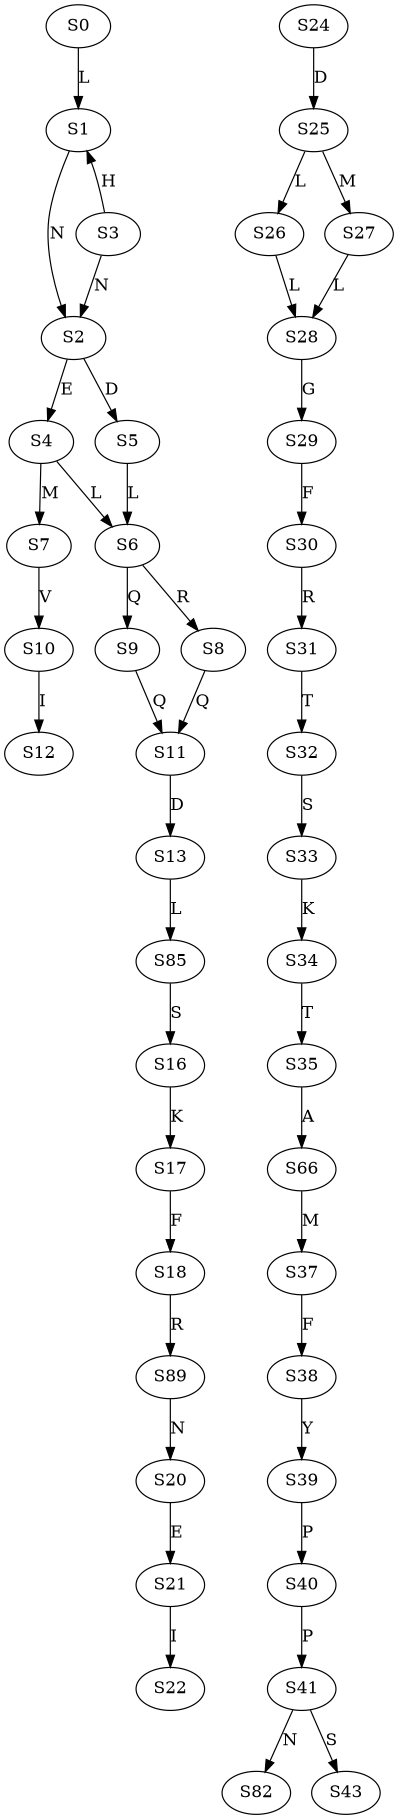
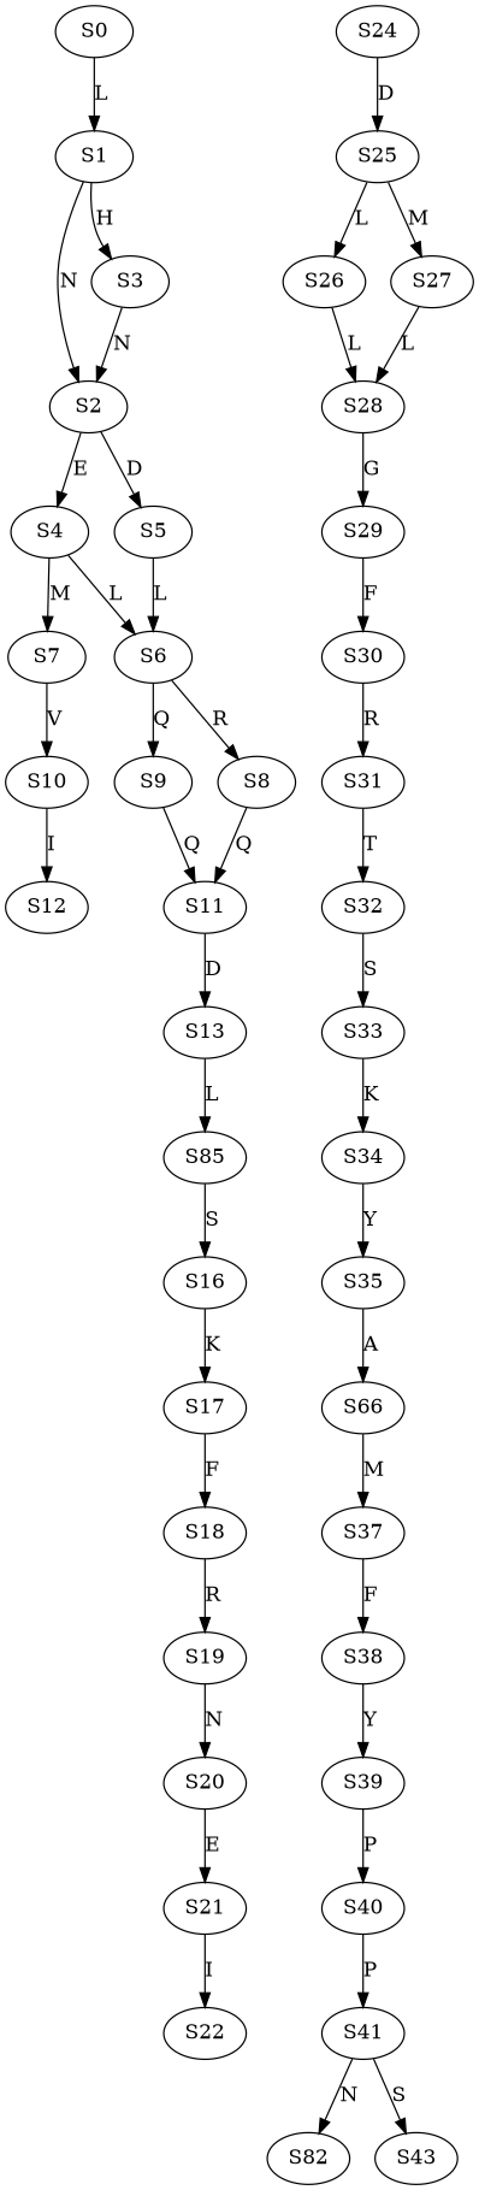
  strict digraph {
    S0
    S1
    S2
    S3
    S4
    S5
    S6
    S7
    S8
    S9
    S10
    S11
    S12
    S13
    n15 [label=S85]
    S16
    S17
    S18
-   S19 [label=S89]
+   S19
    S20
    S21
    S22
    S24
    S25
    S26
    S27
    S28
    S29
    S30
    S31
    S32
    S33
    S34
    S35
    n35 [label=S66]
    S37
    S38
    S39
    S40
    S41
    n41 [label=S82]
    S43
    S0 -> S1 [label=L]
    S1 -> S2 [label=N]
-   S3 -> S1 [label=H]
+   S1 -> S3 [label=H]
    S2 -> S4 [label=E]
    S2 -> S5 [label=D]
    S3 -> S2 [label=N]
    S4 -> S6 [label=L]
    S4 -> S7 [label=M]
    S5 -> S6 [label=L]
    S6 -> S8 [label=R]
    S6 -> S9 [label=Q]
    S7 -> S10 [label=V]
    S8 -> S11 [label=Q]
    S9 -> S11 [label=Q]
    S10 -> S12 [label=I]
    S11 -> S13 [label=D]
    S13 -> n15 [label=L]
    n15 -> S16 [label=S]
    S16 -> S17 [label=K]
    S17 -> S18 [label=F]
    S18 -> S19 [label=R]
    S19 -> S20 [label=N]
    S20 -> S21 [label=E]
    S21 -> S22 [label=I]
    S24 -> S25 [label=D]
    S25 -> S26 [label=L]
    S25 -> S27 [label=M]
    S26 -> S28 [label=L]
    S27 -> S28 [label=L]
    S28 -> S29 [label=G]
    S29 -> S30 [label=F]
    S30 -> S31 [label=R]
    S31 -> S32 [label=T]
    S32 -> S33 [label=S]
    S33 -> S34 [label=K]
-   S34 -> S35 [label=T]
+   S34 -> S35 [label=Y]
    S35 -> n35 [label=A]
    n35 -> S37 [label=M]
    S37 -> S38 [label=F]
    S38 -> S39 [label=Y]
    S39 -> S40 [label=P]
    S40 -> S41 [label=P]
    S41 -> n41 [label=N]
    S41 -> S43 [label=S]
  }
